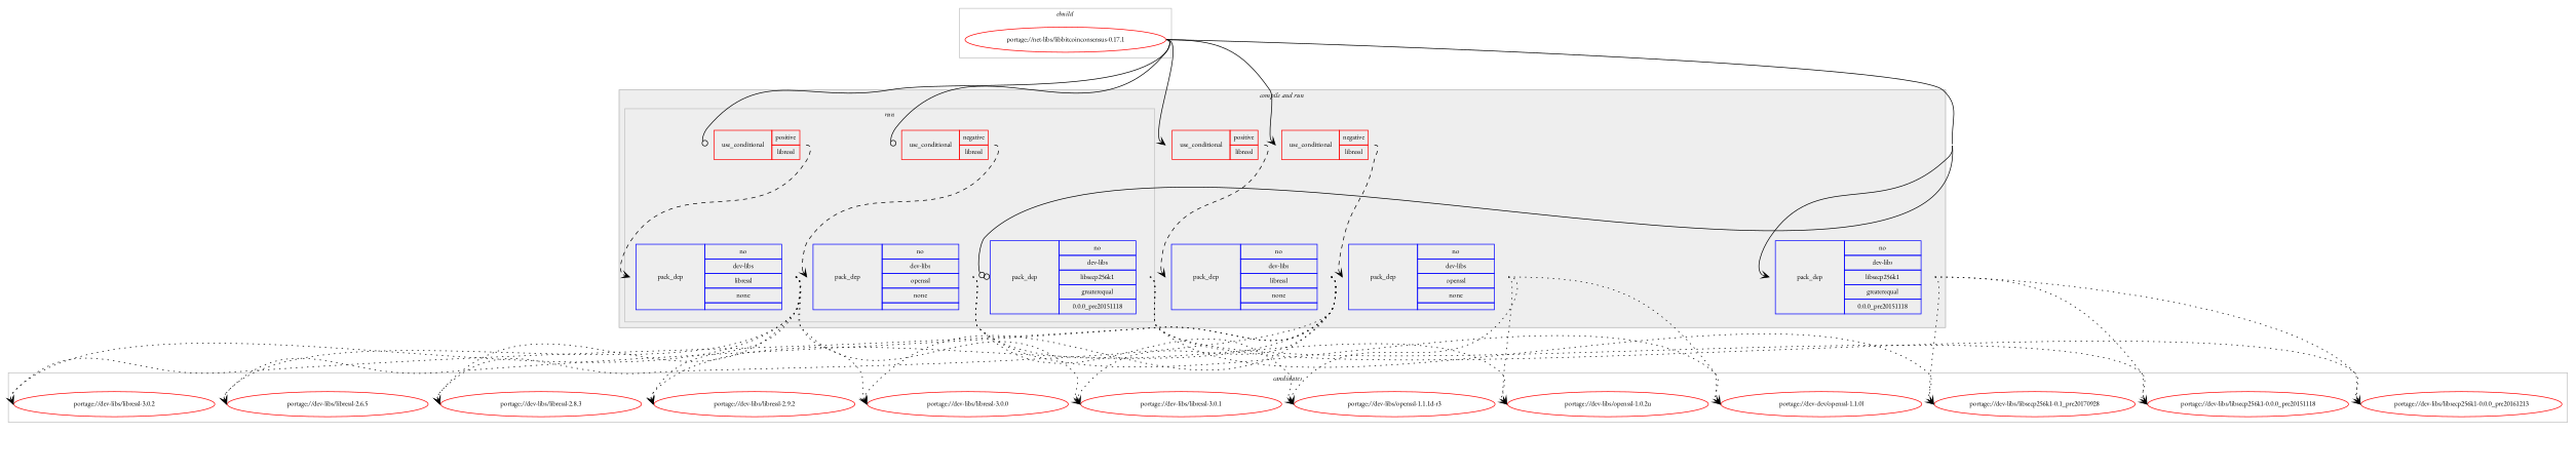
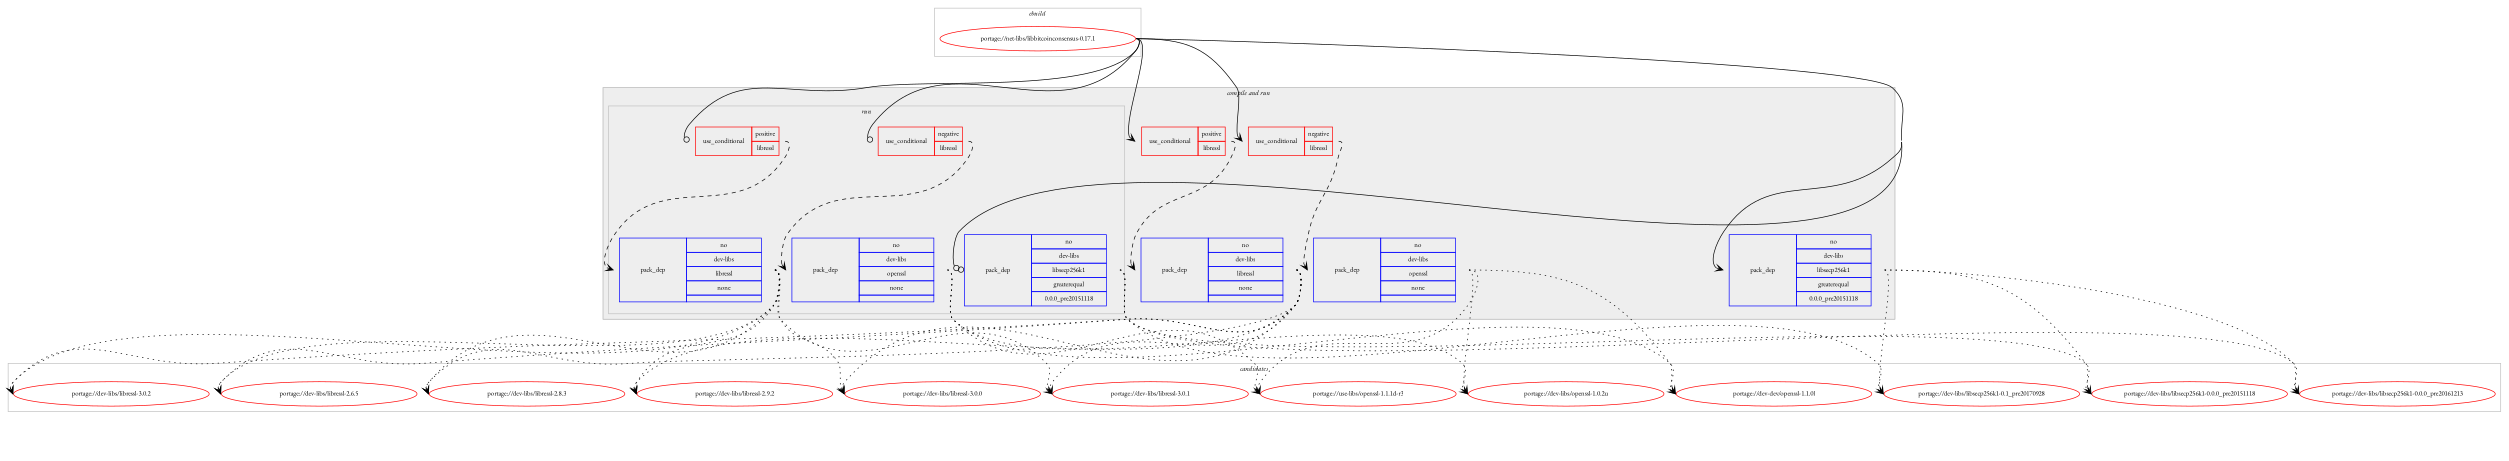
  digraph {
    compound=true
    concentrate=true
    fontname="EB Garamond"
    fontsize=10
    newrank=true
    rankdir=TB
    ranksep=1.5
    node [color=red fontname="EB Garamond" fontsize=10]
    edge [arrowhead=vee fontname="EB Garamond" headport=w style=dotted tailport=e weight=100]
    n1 [label="portage://net-libs/libbitcoinconsensus-0.17.1" width=4]
    n2 [color=blue label=<<TABLE BORDER="0" CELLBORDER="1" CELLSPACING="0" CELLPADDING="4" WIDTH="220"><TR><TD ROWSPAN="6" CELLPADDING="30">pack_dep</TD></TR><TR><TD WIDTH="110">no</TD></TR><TR><TD>dev-libs</TD></TR><TR><TD>openssl</TD></TR><TR><TD>none</TD></TR><TR><TD></TD></TR></TABLE>> shape=none]
    n3 [label=<<TABLE BORDER="0" CELLBORDER="1" CELLSPACING="0" CELLPADDING="4"><TR><TD ROWSPAN="3" CELLPADDING="10">use_conditional</TD></TR><TR><TD>negative</TD></TR><TR><TD>libressl</TD></TR></TABLE>> shape=none]
    n4 [color=blue label=<<TABLE BORDER="0" CELLBORDER="1" CELLSPACING="0" CELLPADDING="4" WIDTH="220"><TR><TD ROWSPAN="6" CELLPADDING="30">pack_dep</TD></TR><TR><TD WIDTH="110">no</TD></TR><TR><TD>dev-libs</TD></TR><TR><TD>libressl</TD></TR><TR><TD>none</TD></TR><TR><TD></TD></TR></TABLE>> shape=none]
    n5 [label=<<TABLE BORDER="0" CELLBORDER="1" CELLSPACING="0" CELLPADDING="4"><TR><TD ROWSPAN="3" CELLPADDING="10">use_conditional</TD></TR><TR><TD>positive</TD></TR><TR><TD>libressl</TD></TR></TABLE>> shape=none]
    n6 [color=blue label=<<TABLE BORDER="0" CELLBORDER="1" CELLSPACING="0" CELLPADDING="4" WIDTH="220"><TR><TD ROWSPAN="6" CELLPADDING="30">pack_dep</TD></TR><TR><TD WIDTH="110">no</TD></TR><TR><TD>dev-libs</TD></TR><TR><TD>libsecp256k1</TD></TR><TR><TD>greaterequal</TD></TR><TR><TD>0.0.0_pre20151118</TD></TR></TABLE>> shape=none]
    n7 [color=blue label=<<TABLE BORDER="0" CELLBORDER="1" CELLSPACING="0" CELLPADDING="4" WIDTH="220"><TR><TD ROWSPAN="6" CELLPADDING="30">pack_dep</TD></TR><TR><TD WIDTH="110">no</TD></TR><TR><TD>dev-libs</TD></TR><TR><TD>openssl</TD></TR><TR><TD>none</TD></TR><TR><TD></TD></TR></TABLE>> shape=none]
    n8 [label=<<TABLE BORDER="0" CELLBORDER="1" CELLSPACING="0" CELLPADDING="4"><TR><TD ROWSPAN="3" CELLPADDING="10">use_conditional</TD></TR><TR><TD>negative</TD></TR><TR><TD>libressl</TD></TR></TABLE>> shape=none]
    n9 [color=blue label=<<TABLE BORDER="0" CELLBORDER="1" CELLSPACING="0" CELLPADDING="4" WIDTH="220"><TR><TD ROWSPAN="6" CELLPADDING="30">pack_dep</TD></TR><TR><TD WIDTH="110">no</TD></TR><TR><TD>dev-libs</TD></TR><TR><TD>libressl</TD></TR><TR><TD>none</TD></TR><TR><TD></TD></TR></TABLE>> shape=none]
    n10 [label=<<TABLE BORDER="0" CELLBORDER="1" CELLSPACING="0" CELLPADDING="4"><TR><TD ROWSPAN="3" CELLPADDING="10">use_conditional</TD></TR><TR><TD>positive</TD></TR><TR><TD>libressl</TD></TR></TABLE>> shape=none]
    n11 [color=blue label=<<TABLE BORDER="0" CELLBORDER="1" CELLSPACING="0" CELLPADDING="4" WIDTH="220"><TR><TD ROWSPAN="6" CELLPADDING="30">pack_dep</TD></TR><TR><TD WIDTH="110">no</TD></TR><TR><TD>dev-libs</TD></TR><TR><TD>libsecp256k1</TD></TR><TR><TD>greaterequal</TD></TR><TR><TD>0.0.0_pre20151118</TD></TR></TABLE>> shape=none]
-   n12 [label="portage://dev-libs/openssl-1.1.1d-r3" width=4]
+   n12 [label="portage://use-libs/openssl-1.1.1d-r3" width=4]
    n13 [label="portage://dev-dev/openssl-1.1.0l" width=4]
    n14 [label="portage://dev-libs/openssl-1.0.2u" width=4]
    n15 [label="portage://dev-libs/libressl-3.0.2" width=4]
    n16 [label="portage://dev-libs/libressl-3.0.1" width=4]
    n17 [label="portage://dev-libs/libressl-3.0.0" width=4]
    n18 [label="portage://dev-libs/libressl-2.9.2" width=4]
    n19 [label="portage://dev-libs/libressl-2.8.3" width=4]
    n20 [label="portage://dev-libs/libressl-2.6.5" width=4]
    n21 [label="portage://dev-libs/libsecp256k1-0.1_pre20170928" width=4]
    n22 [label="portage://dev-libs/libsecp256k1-0.0.0_pre20161213" width=4]
    n23 [label="portage://dev-libs/libsecp256k1-0.0.0_pre20151118" width=4]
    subgraph cluster_1 {
      color=gray
      label=<<i>ebuild</i>>
      rank=same
      n1
    }
    subgraph cluster_2 {
      color=gray
      label=<<i>dependencies</i>>
      subgraph cluster_3 {
        color=gray
        fillcolor="#eeeeee"
        label=<<i>compile</i>>
        style=filled
        subgraph sub_4 {
          color=gray
          fillcolor="#eeeeee"
          label=<<i>compile</i>>
          style=filled
          n3
          subgraph sub_5 {
            color=gray
            fillcolor="#eeeeee"
            label=<<i>compile</i>>
            style=filled
            n2
          }
        }
        subgraph sub_6 {
          color=gray
          fillcolor="#eeeeee"
          label=<<i>compile</i>>
          style=filled
          n5
          subgraph sub_7 {
            color=gray
            fillcolor="#eeeeee"
            label=<<i>compile</i>>
            style=filled
            n4
          }
        }
        subgraph sub_8 {
          color=gray
          fillcolor="#eeeeee"
          label=<<i>compile</i>>
          style=filled
          n6
        }
      }
      subgraph cluster_9 {
        color=gray
        fillcolor="#eeeeee"
        label=<<i>compile and run</i>>
        style=filled
      }
      subgraph cluster_10 {
        color=gray
        fillcolor="#eeeeee"
        label=<<i>run</i>>
        style=filled
        subgraph sub_11 {
          color=gray
          fillcolor="#eeeeee"
          label=<<i>run</i>>
          style=filled
          n8
          subgraph sub_12 {
            color=gray
            fillcolor="#eeeeee"
            label=<<i>run</i>>
            style=filled
            n7
          }
        }
        subgraph sub_13 {
          color=gray
          fillcolor="#eeeeee"
          label=<<i>run</i>>
          style=filled
          n10
          subgraph sub_14 {
            color=gray
            fillcolor="#eeeeee"
            label=<<i>run</i>>
            style=filled
            n9
          }
        }
        subgraph sub_15 {
          color=gray
          fillcolor="#eeeeee"
          label=<<i>run</i>>
          style=filled
          n11
        }
      }
    }
    subgraph cluster_16 {
      color=gray
      label=<<i>candidates</i>>
      rank=same
      subgraph sub_17 {
        color=black
        label=<<i>candidates</i>>
        nodesep=1
        rank=same
        n12
        n13
        n14
      }
      subgraph sub_18 {
        color=black
        label=<<i>candidates</i>>
        nodesep=1
        rank=same
        n15
        n16
        n17
        n18
        n19
        n20
      }
      subgraph sub_19 {
        color=black
        label=<<i>candidates</i>>
        nodesep=1
        rank=same
        n21
        n22
        n23
      }
      subgraph sub_20 {
        color=black
        label=<<i>candidates</i>>
        nodesep=1
        rank=same
        n12
        n13
        n14
      }
      subgraph sub_21 {
        color=black
        label=<<i>candidates</i>>
        nodesep=1
        rank=same
        n15
        n16
        n17
        n18
        n19
        n20
      }
      subgraph sub_22 {
        color=black
        label=<<i>candidates</i>>
        nodesep=1
        rank=same
        n21
        n22
        n23
      }
    }
    n1 -> n3 [style=solid weight=20]
    n1 -> n5 [style=solid weight=20]
    n1 -> n6 [style=solid weight=20]
    n1 -> n8 [arrowhead=odot style=solid weight=20]
    n1 -> n10 [arrowhead=odot style=solid weight=20]
    n1 -> n11 [arrowhead=odot style=solid weight=20]
    n2 -> n12
    n2 -> n13
    n2 -> n14
    n3 -> n2 [style=dashed weight=20]
    n4 -> n15
    n4 -> n16
    n4 -> n17
    n4 -> n18
    n4 -> n19
    n4 -> n20
    n5 -> n4 [style=dashed weight=20]
    n6 -> n21
    n6 -> n22
    n6 -> n23
    n7 -> n12
    n7 -> n13
    n7 -> n14
    n8 -> n7 [style=dashed weight=20]
    n9 -> n15
    n9 -> n16
    n9 -> n17
    n9 -> n18
    n9 -> n19
    n9 -> n20
    n10 -> n9 [style=dashed weight=20]
    n11 -> n21
    n11 -> n22
    n11 -> n23
  }
